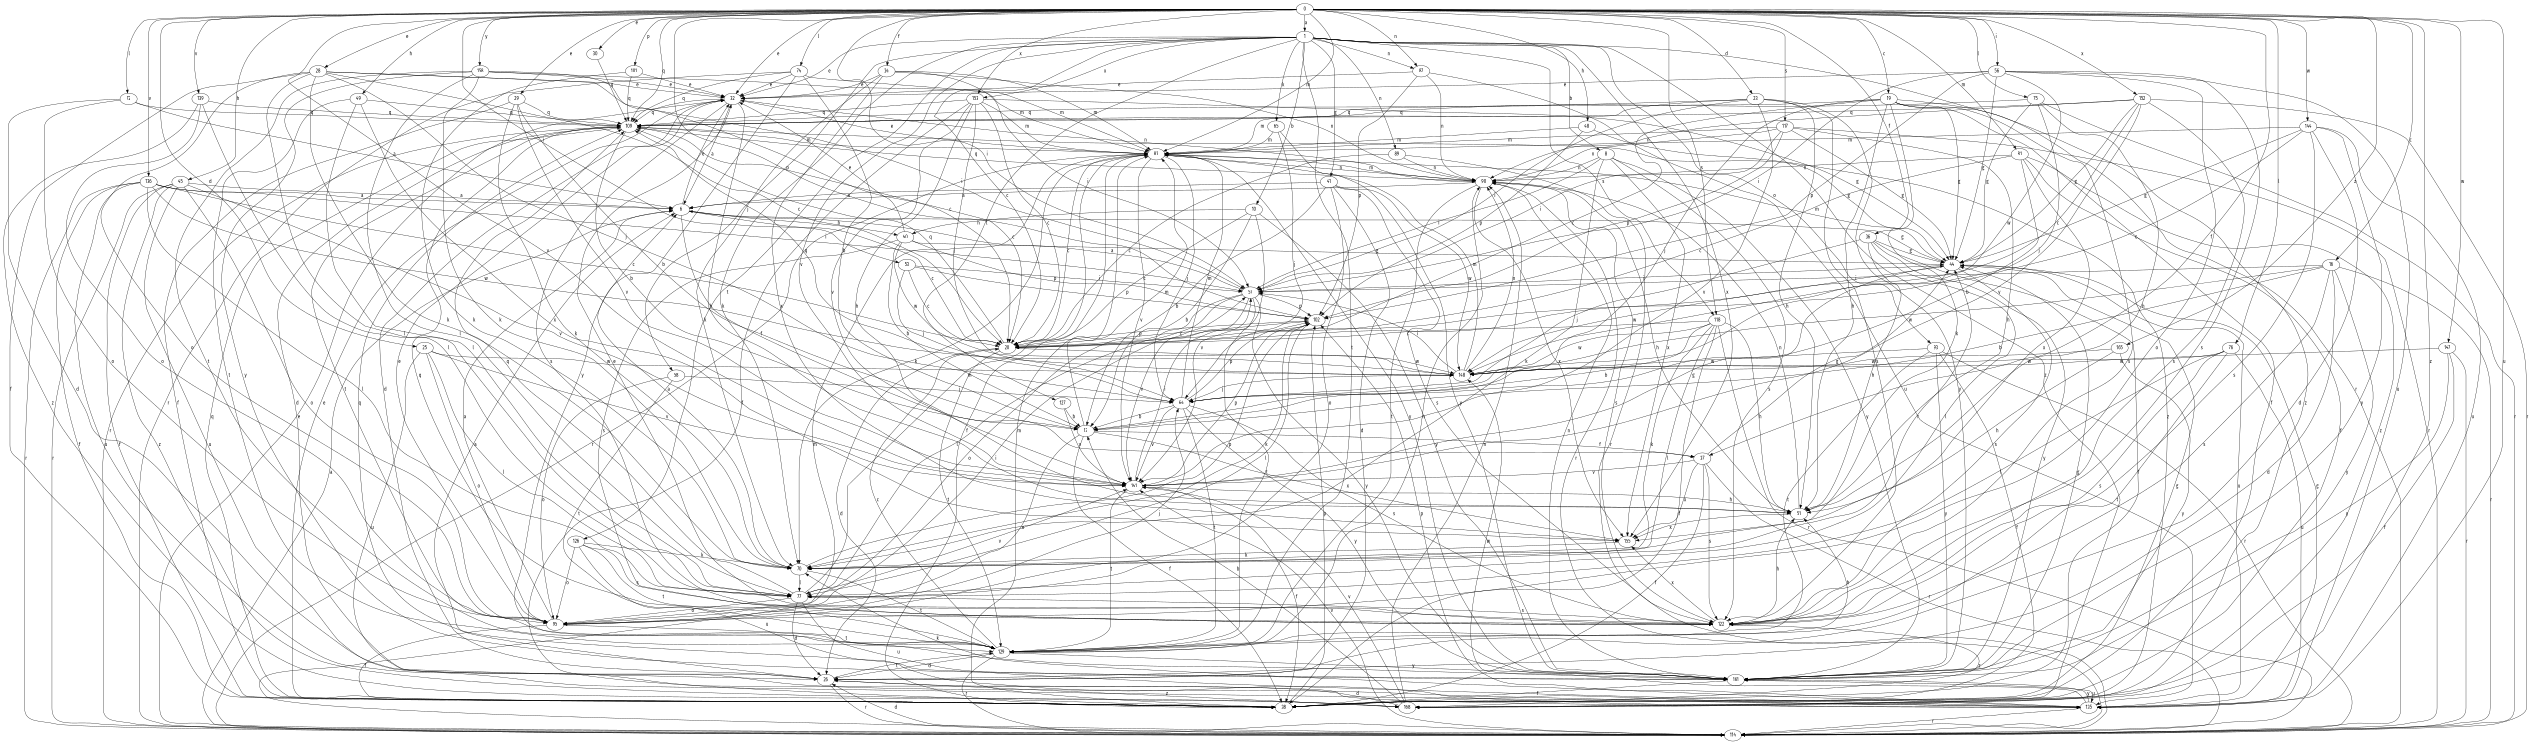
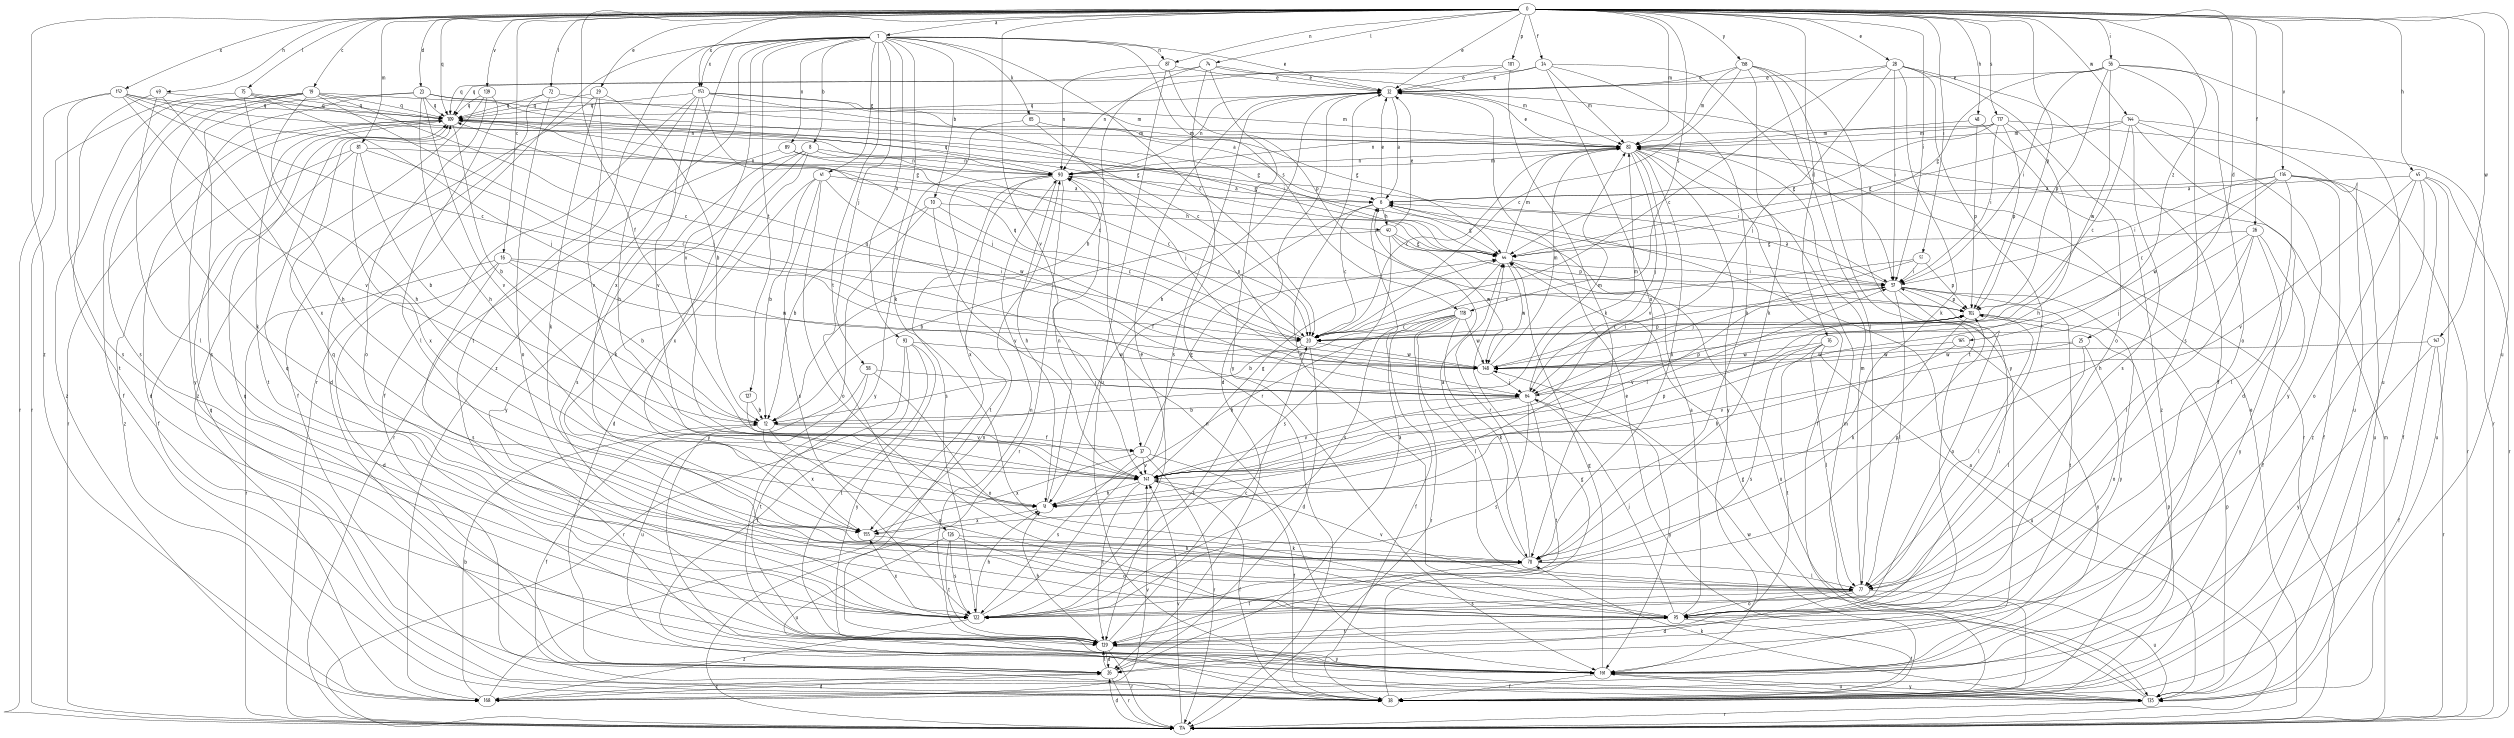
  strict digraph {
    fontname="Fira Sans"
    node [fontname="Fira Sans"]
    edge [fontname="Fira Sans"]
    0
    1
    16
    19
    23
    25
    28
    29
-   30
    32
    34
    36
    37
    45
    48
    49
    53
    56
    57
    72
    74
    75
    76
    81
    83
    87
    101
    102
    109
    117
    118
    135
    136
    139
    141
    144
    147
    152
    153
    158
    165
    168
    8
    10
    20
    41
    58
    65
    70
    89
    93
    114
    126
    127
    129
    155
    122
    161
    12
    26
    148
    44
    38
    51
    64
    95
    77
    6
    90
    n70 [label=40]
    0 -> 1 [label=a]
    0 -> 16 [label=c]
    0 -> 19 [label=c]
    0 -> 23 [label=d]
    0 -> 25 [label=d]
    0 -> 28 [label=e]
    0 -> 29 [label=e]
-   0 -> 30 [label=e]
    0 -> 32 [label=e]
    0 -> 34 [label=f]
    0 -> 36 [label=f]
    0 -> 37 [label=f]
    0 -> 45 [label=h]
    0 -> 48 [label=h]
    0 -> 49 [label=h]
    0 -> 53 [label=i]
    0 -> 56 [label=i]
    0 -> 57 [label=i]
    0 -> 72 [label=l]
    0 -> 74 [label=l]
    0 -> 75 [label=l]
    0 -> 76 [label=l]
    0 -> 81 [label=m]
    0 -> 83 [label=m]
    0 -> 87 [label=n]
    0 -> 101 [label=p]
    0 -> 102 [label=p]
    0 -> 109 [label=q]
    0 -> 117 [label=s]
    0 -> 118 [label=s]
    0 -> 135 [label=u]
    0 -> 136 [label=v]
    0 -> 139 [label=v]
    0 -> 141 [label=v]
    0 -> 144 [label=w]
    0 -> 147 [label=w]
    0 -> 152 [label=x]
    0 -> 153 [label=x]
    0 -> 158 [label=y]
    0 -> 165 [label=z]
    0 -> 168 [label=z]
    1 -> 32 [label=e]
    1 -> 87 [label=n]
    1 -> 118 [label=s]
    1 -> 141 [label=v]
    1 -> 153 [label=x]
    1 -> 168 [label=z]
    1 -> 8 [label=b]
    1 -> 10 [label=b]
    1 -> 20 [label=c]
    1 -> 41 [label=g]
    1 -> 58 [label=j]
    1 -> 65 [label=k]
    1 -> 70 [label=k]
    1 -> 89 [label=n]
    1 -> 93 [label=o]
    1 -> 114 [label=r]
    1 -> 126 [label=t]
    1 -> 127 [label=t]
    1 -> 129 [label=t]
    1 -> 155 [label=x]
    16 -> 57 [label=i]
    16 -> 114 [label=r]
    16 -> 122 [label=s]
-   16 -> 161 [label=y]
    16 -> 12 [label=b]
    16 -> 26 [label=d]
    16 -> 148 [label=w]
    19 -> 109 [label=q]
    19 -> 168 [label=z]
    19 -> 20 [label=c]
    19 -> 70 [label=k]
    19 -> 122 [label=s]
    19 -> 44 [label=g]
    19 -> 38 [label=f]
    19 -> 51 [label=h]
    19 -> 64 [label=j]
    23 -> 57 [label=i]
    23 -> 83 [label=m]
    23 -> 109 [label=q]
    23 -> 141 [label=v]
    23 -> 122 [label=s]
    23 -> 161 [label=y]
    23 -> 51 [label=h]
-   25 -> 135 [label=u]
+   58 -> 135 [label=u]
    25 -> 141 [label=v]
    25 -> 148 [label=w]
    25 -> 95 [label=o]
    25 -> 77 [label=l]
    28 -> 32 [label=e]
    28 -> 57 [label=i]
    28 -> 20 [label=c]
    28 -> 70 [label=k]
    28 -> 38 [label=f]
    28 -> 64 [label=j]
    28 -> 95 [label=o]
    28 -> 77 [label=l]
    29 -> 109 [label=q]
    29 -> 141 [label=v]
    29 -> 70 [label=k]
    29 -> 12 [label=b]
    29 -> 38 [label=f]
-   30 -> 109 [label=q]
    32 -> 109 [label=q]
    32 -> 122 [label=s]
    32 -> 26 [label=d]
    32 -> 51 [label=h]
    32 -> 6 [label=a]
    32 -> 90 [label=n]
    34 -> 32 [label=e]
    34 -> 57 [label=i]
    34 -> 83 [label=m]
    34 -> 70 [label=k]
    34 -> 155 [label=x]
    34 -> 90 [label=n]
    36 -> 161 [label=y]
    36 -> 44 [label=g]
    36 -> 38 [label=f]
    36 -> 51 [label=h]
    36 -> 64 [label=j]
    36 -> 77 [label=l]
    37 -> 141 [label=v]
    37 -> 114 [label=r]
    37 -> 155 [label=x]
    37 -> 122 [label=s]
    37 -> 44 [label=g]
    37 -> 38 [label=f]
    45 -> 135 [label=u]
    45 -> 141 [label=v]
    45 -> 168 [label=z]
    45 -> 114 [label=r]
    45 -> 38 [label=f]
    45 -> 95 [label=o]
    45 -> 6 [label=a]
    48 -> 83 [label=m]
    48 -> 102 [label=p]
    48 -> 168 [label=z]
    49 -> 109 [label=q]
    49 -> 129 [label=t]
    49 -> 155 [label=x]
    49 -> 77 [label=l]
    53 -> 57 [label=i]
    53 -> 102 [label=p]
    53 -> 20 [label=c]
    53 -> 64 [label=j]
    56 -> 32 [label=e]
    56 -> 57 [label=i]
    56 -> 102 [label=p]
    56 -> 135 [label=u]
    56 -> 122 [label=s]
    56 -> 148 [label=w]
    56 -> 44 [label=g]
    56 -> 95 [label=o]
    57 -> 102 [label=p]
    57 -> 141 [label=v]
    57 -> 129 [label=t]
    57 -> 161 [label=y]
    57 -> 95 [label=o]
    57 -> 77 [label=l]
    57 -> 6 [label=a]
    72 -> 109 [label=q]
    72 -> 26 [label=d]
    72 -> 95 [label=o]
    72 -> 6 [label=a]
    74 -> 32 [label=e]
    74 -> 83 [label=m]
    74 -> 109 [label=q]
    74 -> 114 [label=r]
    74 -> 161 [label=y]
    74 -> 12 [label=b]
    75 -> 109 [label=q]
    75 -> 114 [label=r]
    75 -> 44 [label=g]
    75 -> 51 [label=h]
    75 -> 64 [label=j]
    76 -> 135 [label=u]
    76 -> 129 [label=t]
    76 -> 122 [label=s]
    76 -> 148 [label=w]
    76 -> 77 [label=l]
    81 -> 168 [label=z]
    81 -> 20 [label=c]
    81 -> 155 [label=x]
    81 -> 12 [label=b]
    81 -> 38 [label=f]
    81 -> 90 [label=n]
    83 -> 32 [label=e]
    83 -> 141 [label=v]
    83 -> 20 [label=c]
    83 -> 70 [label=k]
    83 -> 114 [label=r]
    83 -> 161 [label=y]
    83 -> 38 [label=f]
    83 -> 64 [label=j]
    83 -> 90 [label=n]
    87 -> 32 [label=e]
    87 -> 102 [label=p]
    87 -> 135 [label=u]
    87 -> 90 [label=n]
    101 -> 32 [label=e]
    101 -> 109 [label=q]
    101 -> 70 [label=k]
    102 -> 20 [label=c]
    102 -> 70 [label=k]
    102 -> 77 [label=l]
    109 -> 83 [label=m]
    109 -> 20 [label=c]
    109 -> 114 [label=r]
    109 -> 129 [label=t]
    109 -> 12 [label=b]
    109 -> 26 [label=d]
    109 -> 44 [label=g]
    117 -> 57 [label=i]
    117 -> 83 [label=m]
    117 -> 102 [label=p]
    117 -> 114 [label=r]
    117 -> 44 [label=g]
    117 -> 51 [label=h]
    117 -> 90 [label=n]
    118 -> 20 [label=c]
    118 -> 70 [label=k]
    118 -> 114 [label=r]
    118 -> 12 [label=b]
    118 -> 148 [label=w]
    118 -> 38 [label=f]
    118 -> 51 [label=h]
    118 -> 77 [label=l]
    135 -> 102 [label=p]
    135 -> 70 [label=k]
    135 -> 114 [label=r]
    135 -> 161 [label=y]
    135 -> 148 [label=w]
    135 -> 44 [label=g]
    136 -> 57 [label=i]
    136 -> 135 [label=u]
    136 -> 20 [label=c]
    136 -> 114 [label=r]
    136 -> 148 [label=w]
    136 -> 38 [label=f]
    136 -> 77 [label=l]
    136 -> 6 [label=a]
    139 -> 109 [label=q]
    139 -> 168 [label=z]
    139 -> 95 [label=o]
    139 -> 77 [label=l]
    141 -> 57 [label=i]
    141 -> 102 [label=p]
    141 -> 129 [label=t]
    141 -> 44 [label=g]
    141 -> 38 [label=f]
    141 -> 51 [label=h]
    144 -> 83 [label=m]
    144 -> 135 [label=u]
    144 -> 20 [label=c]
    144 -> 122 [label=s]
    144 -> 161 [label=y]
    144 -> 26 [label=d]
    144 -> 44 [label=g]
    147 -> 114 [label=r]
    147 -> 161 [label=y]
    147 -> 148 [label=w]
    147 -> 38 [label=f]
    152 -> 109 [label=q]
    152 -> 141 [label=v]
    152 -> 20 [label=c]
    152 -> 114 [label=r]
    152 -> 122 [label=s]
    152 -> 44 [label=g]
    152 -> 90 [label=n]
    153 -> 83 [label=m]
    153 -> 109 [label=q]
    153 -> 141 [label=v]
    153 -> 20 [label=c]
    153 -> 44 [label=g]
    153 -> 38 [label=f]
    153 -> 51 [label=h]
    153 -> 64 [label=j]
    158 -> 32 [label=e]
    158 -> 83 [label=m]
    158 -> 20 [label=c]
    158 -> 70 [label=k]
    158 -> 129 [label=t]
    158 -> 161 [label=y]
    158 -> 77 [label=l]
    165 -> 161 [label=y]
    165 -> 148 [label=w]
    165 -> 51 [label=h]
    168 -> 141 [label=v]
    168 -> 12 [label=b]
    168 -> 26 [label=d]
    168 -> 90 [label=n]
    8 -> 57 [label=i]
    8 -> 70 [label=k]
    8 -> 155 [label=x]
    8 -> 122 [label=s]
    8 -> 161 [label=y]
    8 -> 90 [label=n]
    10 -> 141 [label=v]
    10 -> 20 [label=c]
    10 -> 161 [label=y]
    10 -> 12 [label=b]
    10 -> n70 [label=h]
    20 -> 102 [label=p]
    20 -> 109 [label=q]
    20 -> 129 [label=t]
    20 -> 26 [label=d]
    20 -> 148 [label=w]
    41 -> 122 [label=s]
    41 -> 12 [label=b]
    41 -> 26 [label=d]
    41 -> 148 [label=w]
    41 -> 95 [label=o]
    41 -> 6 [label=a]
    58 -> 129 [label=t]
    58 -> 64 [label=j]
    58 -> 95 [label=o]
    65 -> 83 [label=m]
    65 -> 161 [label=y]
    65 -> 64 [label=j]
    70 -> 102 [label=p]
    70 -> 129 [label=t]
    70 -> 44 [label=r]
    70 -> 77 [label=l]
    70 -> 6 [label=a]
    89 -> 20 [label=c]
    89 -> 114 [label=r]
    89 -> 90 [label=n]
    93 -> 114 [label=r]
    93 -> 129 [label=t]
    93 -> 161 [label=y]
    93 -> 148 [label=w]
    93 -> 38 [label=f]
    114 -> 32 [label=e]
    114 -> 83 [label=m]
    114 -> 141 [label=v]
    114 -> 26 [label=d]
    114 -> 6 [label=a]
    126 -> 135 [label=u]
    126 -> 70 [label=k]
    126 -> 129 [label=t]
    126 -> 122 [label=s]
    126 -> 95 [label=o]
    127 -> 141 [label=v]
    127 -> 12 [label=b]
    129 -> 20 [label=c]
    129 -> 114 [label=r]
    129 -> 161 [label=y]
    129 -> 26 [label=d]
    129 -> 51 [label=h]
    129 -> 90 [label=n]
    155 -> 70 [label=k]
    122 -> 32 [label=e]
    122 -> 109 [label=q]
    122 -> 168 [label=z]
    122 -> 155 [label=x]
    122 -> 51 [label=h]
    161 -> 109 [label=q]
    161 -> 135 [label=u]
    161 -> 44 [label=g]
    161 -> 38 [label=f]
    161 -> 90 [label=n]
    12 -> 37 [label=f]
    12 -> 83 [label=m]
    12 -> 155 [label=x]
    12 -> 38 [label=f]
    12 -> 95 [label=o]
    26 -> 168 [label=z]
    26 -> 114 [label=r]
    26 -> 129 [label=t]
    26 -> 6 [label=a]
    148 -> 57 [label=i]
    148 -> 83 [label=m]
    148 -> 109 [label=q]
    148 -> 64 [label=j]
    148 -> 90 [label=n]
    44 -> 57 [label=i]
    44 -> 83 [label=m]
    44 -> 135 [label=u]
    44 -> 122 [label=s]
    44 -> 148 [label=w]
    38 -> 32 [label=e]
    38 -> 83 [label=m]
    38 -> 102 [label=p]
    38 -> 109 [label=q]
    38 -> 44 [label=g]
    51 -> 155 [label=x]
    51 -> 90 [label=n]
    64 -> 83 [label=m]
    64 -> 102 [label=p]
    64 -> 141 [label=v]
    64 -> 129 [label=t]
    64 -> 122 [label=s]
    64 -> 161 [label=y]
    64 -> 12 [label=b]
    95 -> 32 [label=e]
    95 -> 57 [label=i]
    95 -> 129 [label=t]
    95 -> 38 [label=f]
    95 -> 64 [label=j]
    95 -> 6 [label=a]
    77 -> 83 [label=m]
    77 -> 109 [label=q]
    77 -> 135 [label=u]
    77 -> 141 [label=v]
    77 -> 122 [label=s]
    77 -> 26 [label=d]
    77 -> 95 [label=o]
    6 -> 32 [label=e]
    6 -> 37 [label=f]
    6 -> 20 [label=c]
    6 -> 44 [label=g]
    6 -> n70 [label=h]
    90 -> 83 [label=m]
    90 -> 109 [label=q]
    90 -> 114 [label=r]
    90 -> 129 [label=t]
    90 -> 155 [label=x]
    90 -> 122 [label=s]
    90 -> 51 [label=h]
    90 -> 6 [label=a]
    n70 -> 32 [label=e]
    n70 -> 102 [label=p]
    n70 -> 122 [label=s]
    n70 -> 12 [label=b]
    n70 -> 148 [label=w]
    n70 -> 44 [label=g]
  }
